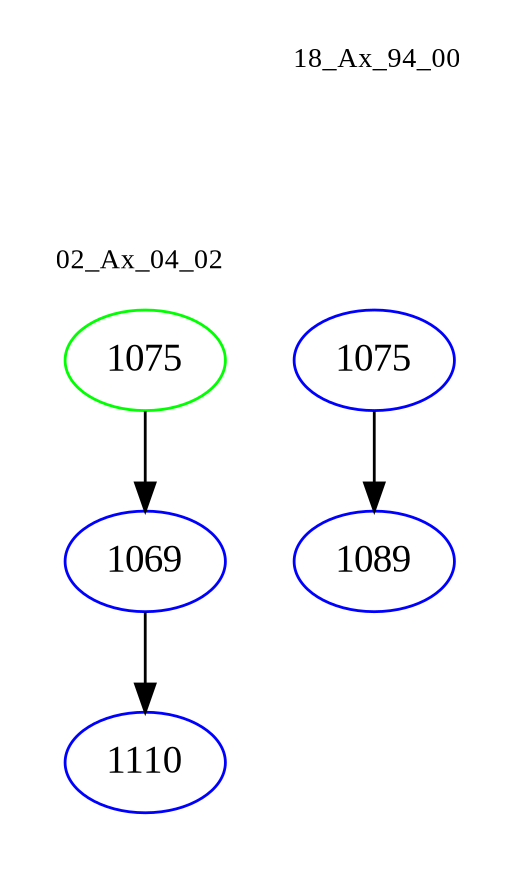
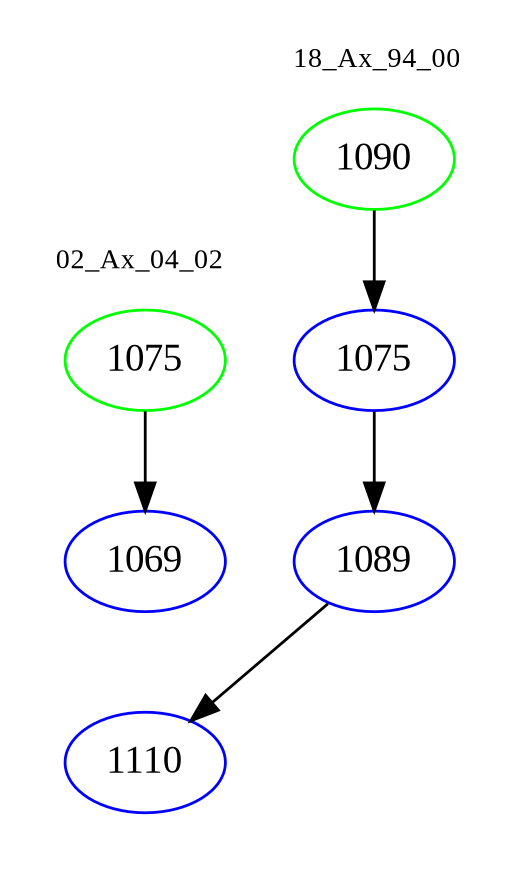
  digraph {
    fontname="Liberation Serif"
    node [color=blue fontname="Liberation Serif"]
    edge [color=black fontname="Liberation Serif"]
    n1 [color=green label=1075]
    n2 [label=1069]
    n3 [label=1110]
+   n4 [color=green label=1090]
    n5 [label=1075]
    n6 [label=1089]
    subgraph cluster_1 {
      color=white
      fontsize=10
      label="02_Ax_04_02"
      n1
      n2
      n3
    }
    subgraph cluster_2 {
      color=white
      fontsize=10
      label="18_Ax_94_00"
+     n4
      n5
      n6
    }
    n1 -> n2
-   n2 -> n3
+   n6 -> n3
+   n4 -> n5
    n5 -> n6
  }
